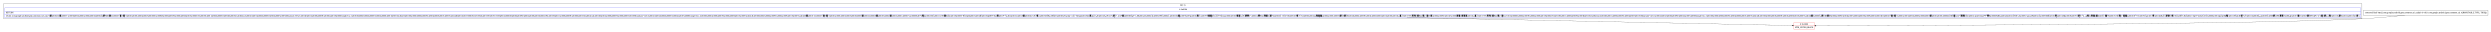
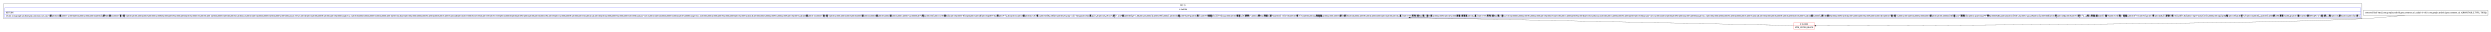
  digraph {
    fontname="PT Serif"
    node [shape=record fontname="PT Serif"]
    edge [fontname="PT Serif"]
    n1 [color=blue label="{1\:\ 0x0006|RETURN\l|return com.google.android.gms.common.zze.zza(\"0u0004C0u0003+ u0003u0002u0001u0002u0002tu0000ÂàFdJ00ru0006t*H÷ru0001u0001u0004u0005u00000t1u000b0tu0006u0003Uu0004u0006u0013u0002US1u00130u0011u0006u0003Uu0004bu0013nCalifornia1u00160u0014u0006u0003Uu0004u0007u0013rMountain View1u00140u0012u0006u0003Uu0004nu0013u000bGoogle Inc.1u00100u000eu0006u0003Uu0004u000bu0013u0007Android1u00100u000eu0006u0003Uu0004u0003u0013u0007Android0u001eu0017r080821231334Zu0017r360107231334Z0t1u000b0tu0006u0003Uu0004u0006u0013u0002US1u00130u0011u0006u0003Uu0004bu0013nCalifornia1u00160u0014u0006u0003Uu0004u0007u0013rMountain View1u00140u0012u0006u0003Uu0004nu0013u000bGoogle Inc.1u00100u000eu0006u0003Uu0004u000bu0013u0007Android1u00100u000eu0006u0003Uu0004u0003u0013u0007Android0u0001 0ru0006t*H÷ru0001u0001u0001u0005u0000u0003u0001ru00000u0001bu0002u0001u0001u0000«V.u0000Ø;¢b®nou0012N)Úu0011ò«VÐXâÌ©u0013u0003é·TÓrö@§u001bu001dËu0013tgbNFV§wju0019=²å¿·$©u001ewu0018u000ejG¤;3Ù`wu00181EÌß\{.XftÉáV[u001fLjYU¿òQ¦=«ùÅ'\"\"Rèuäøu0015Jd_qhÀ±¿Æu0012ê¿xWi»4ªyÜ~.¢vL®u0007ØÁqT×î_d¥u001aD¦u0002ÂIu0005AWÜu0002Í_u000eUûïu0019ûã'ð±Qu0016Å ou0019ÑõÄÛÂÖ¹?hÌ)yÇu000eu0018«k;ÕÛU*u000e;LßXûíÁº5àu0003Á´±rÒD¨î$ÿý38r«R!^Ú°üru000bu0014[j¡yu0002u0001u0003£Ù0Ö0u001du0006u0003Uu001du000eu0004u0016u0004u0014Ç\}Â!u0017V%Óßkãä×¥0¦u0006u0003Uu001d#u00040u0014Ç\}Â!u0017V%Óßkãä×¥¡x¤v0t1u000b0tu0006u0003Uu0004u0006u0013u0002US1u00130u0011u0006u0003Uu0004bu0013nCalifornia1u00160u0014u0006u0003Uu0004u0007u0013rMountain View1u00140u0012u0006u0003Uu0004nu0013u000bGoogle Inc.1u00100u000eu0006u0003Uu0004u000bu0013u0007Android1u00100u000eu0006u0003Uu0004u0003u0013u0007Androidtu0000ÂàFdJ00fu0006u0003Uu001du0013u0004u00050u0003u0001u0001ÿ0ru0006t*H÷ru0001u0001u0004u0005u0000u0003u0001u0001u0000mÒRÎï0,6nªÎÏòÌ©u0004»]zu0016aø®F²Bu0004ÐÿJhÇíu001aSu001eÄYZb\<æu0007c±g)zzãWu0012Äu0007òbðËu0010)u0012M\{u0010bu0019ÀÊ\>³ù­_¸qï&âñmDÈÙ l²ðu0005»?âËD~su0010v­E³?`têu0019Áaæ&Aª'u001dýR(ÅÅ]ÛE'XÖaöÌfÌ·5.BLÄ6R52÷2Q7Y\<JãAôÛAíÚru000bu0010q§Ä@ðþ u001c¶'ÊgCiÐ½\/Ùu0011ÿu0006Í¿,úu0010Üu000f:ãWbHÇïÆLqDu0017B÷u0005ÉÞW:õ[9r×ý¹A1]_u0u0011&ÿbu0014u0010Ài0\")\l}"]
    n2 [color=red label="{0\:\ 0x0000|MTH_ENTER_BLOCK\l}"]
    n3 [label="{protected final byte[] com.google.android.gms.common.zzi.zzd((r1v0 'this' com.google.android.gms.common.zzi A[IMMUTABLE_TYPE, THIS])) }"]
    subgraph cluster_1 {
      label="R(1:1)"
      n1
    }
-   n1 -> n2
+   n2 -> n1
    n3 -> n2
  }
